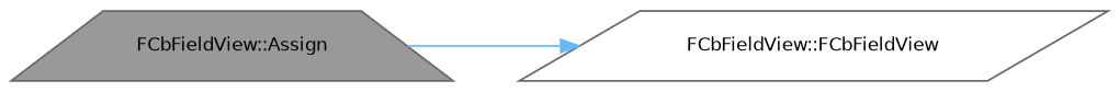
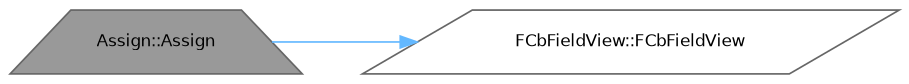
  digraph {
    rankdir=LR
    node [fontname=Helvetica fontsize=10 style=filled]
-   n1 [color=gray40 fillcolor=grey60 fontcolor=black height=0.2 label="FCbFieldView::Assign" shape=trapezium width=0.4]
+   n1 [color=gray40 fillcolor=grey60 fontcolor=black height=0.2 label="Assign::Assign" shape=trapezium width=0.4]
    n2 [color=grey40 fillcolor=white height=0.2 label="FCbFieldView::FCbFieldView" shape=parallelogram width=0.4]
    n1 -> n2 [color=steelblue1 fontname=Helvetica fontsize=10 labelfontname=Helvetica labelfontsize=10 style=solid]
  }
